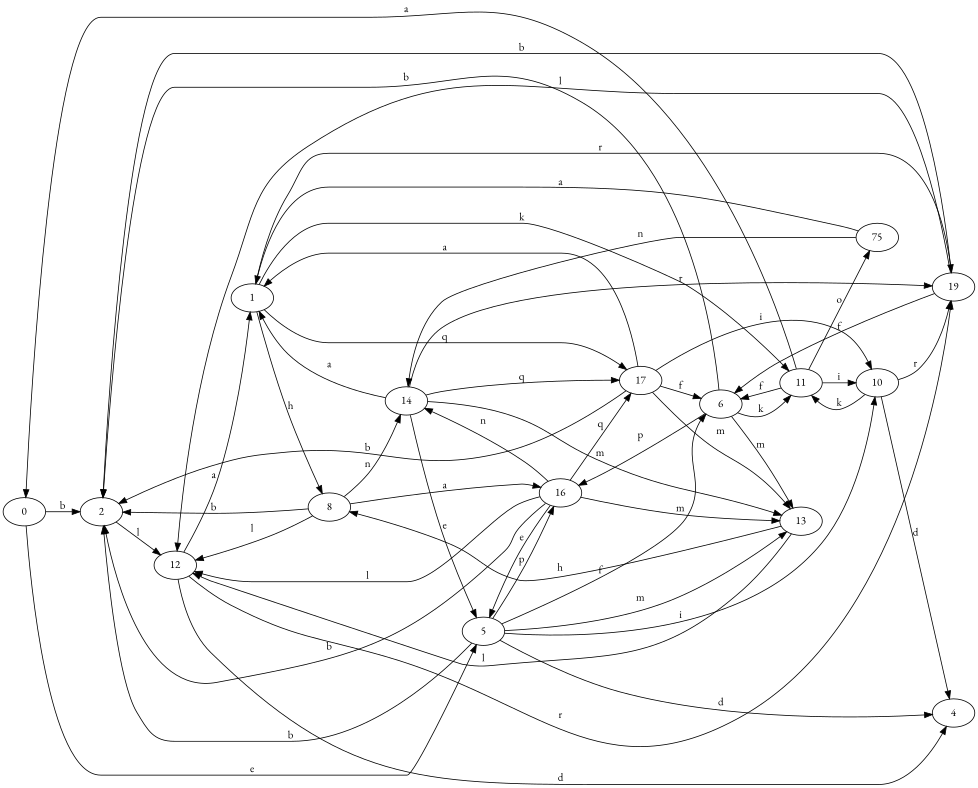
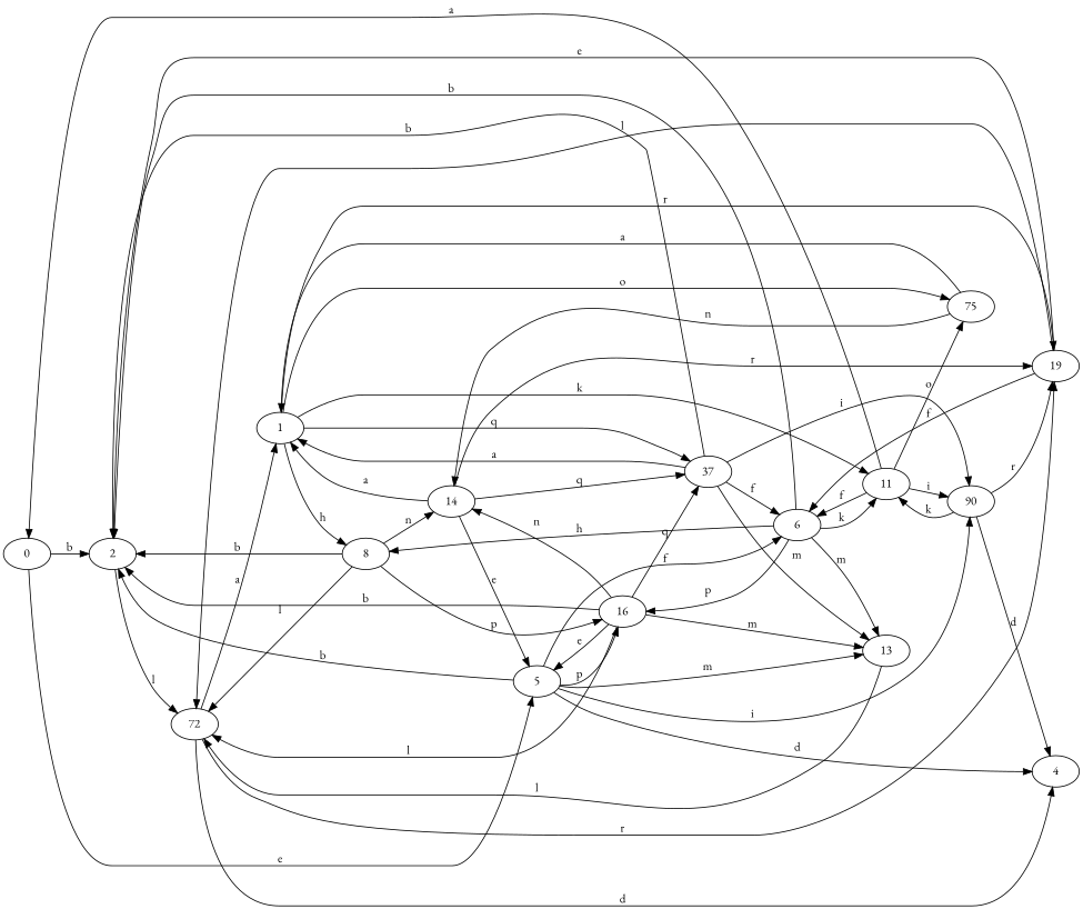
  strict digraph {
    fontname="EB Garamond"
    rankdir=LR
    node [fontname="EB Garamond"]
    edge [fontname="EB Garamond"]
    0
    2
    5
-   12
+   12 [label=72]
    4
    6
-   10
+   10 [label=90]
    13
    16
    1
    8
    11
    n13 [label=75]
-   17
+   17 [label=37]
    19
    14
    0 -> 2 [label=b]
    0 -> 5 [label=e]
    2 -> 12 [label=l]
    5 -> 2 [label=b]
    5 -> 4 [label=d]
    5 -> 6 [label=f]
    5 -> 10 [label=i]
    5 -> 13 [label=m]
    5 -> 16 [label=p]
    12 -> 4 [label=d]
    12 -> 1 [label=a]
    12 -> 19 [label=r]
    6 -> 2 [label=b]
    6 -> 13 [label=m]
    6 -> 16 [label=p]
-   13 -> 8 [label=h]
+   6 -> 8 [label=h]
    6 -> 11 [label=k]
    10 -> 4 [label=d]
    10 -> 11 [label=k]
    10 -> 19 [label=r]
    13 -> 12 [label=l]
    16 -> 2 [label=b]
    16 -> 5 [label=e]
    16 -> 12 [label=l]
    16 -> 13 [label=m]
    16 -> 17 [label=q]
    16 -> 14 [label=n]
    1 -> 8 [label=h]
    1 -> 11 [label=k]
+   1 -> n13 [label=o]
    1 -> 17 [label=q]
    1 -> 19 [label=r]
    8 -> 2 [label=b]
    8 -> 12 [label=l]
-   8 -> 16 [label=a]
+   8 -> 16 [label=p]
    8 -> 14 [label=n]
    11 -> 0 [label=a]
    11 -> 6 [label=f]
    11 -> 10 [label=i]
    11 -> n13 [label=o]
    n13 -> 1 [label=a]
    n13 -> 14 [label=n]
    17 -> 2 [label=b]
    17 -> 6 [label=f]
    17 -> 10 [label=i]
    17 -> 13 [label=m]
    17 -> 1 [label=a]
-   19 -> 2 [label=b]
+   19 -> 2 [label=e]
    19 -> 12 [label=l]
    19 -> 6 [label=f]
    14 -> 5 [label=e]
-   14 -> 13 [label=m]
    14 -> 1 [label=a]
    14 -> 17 [label=q]
    14 -> 19 [label=r]
  }
